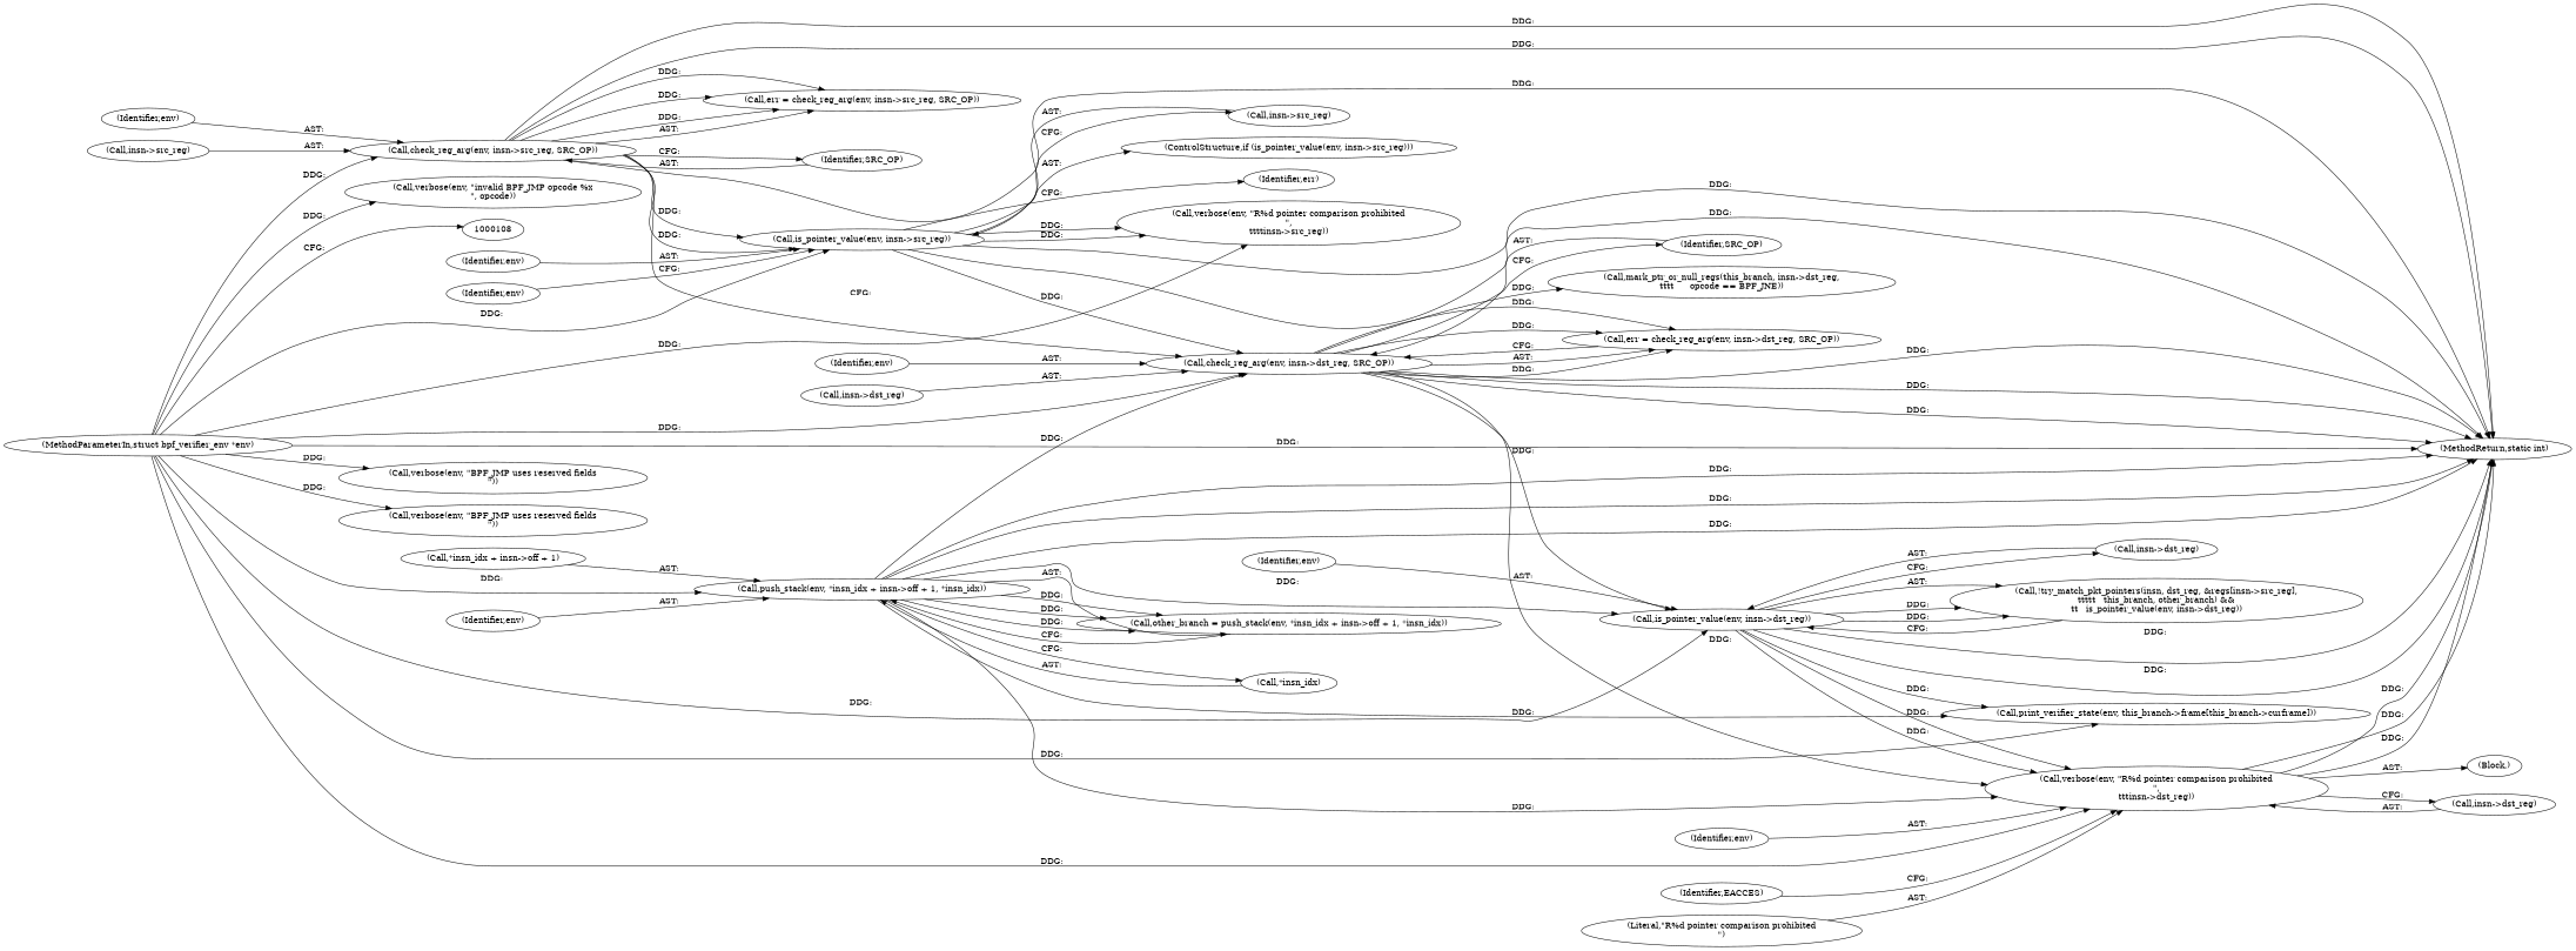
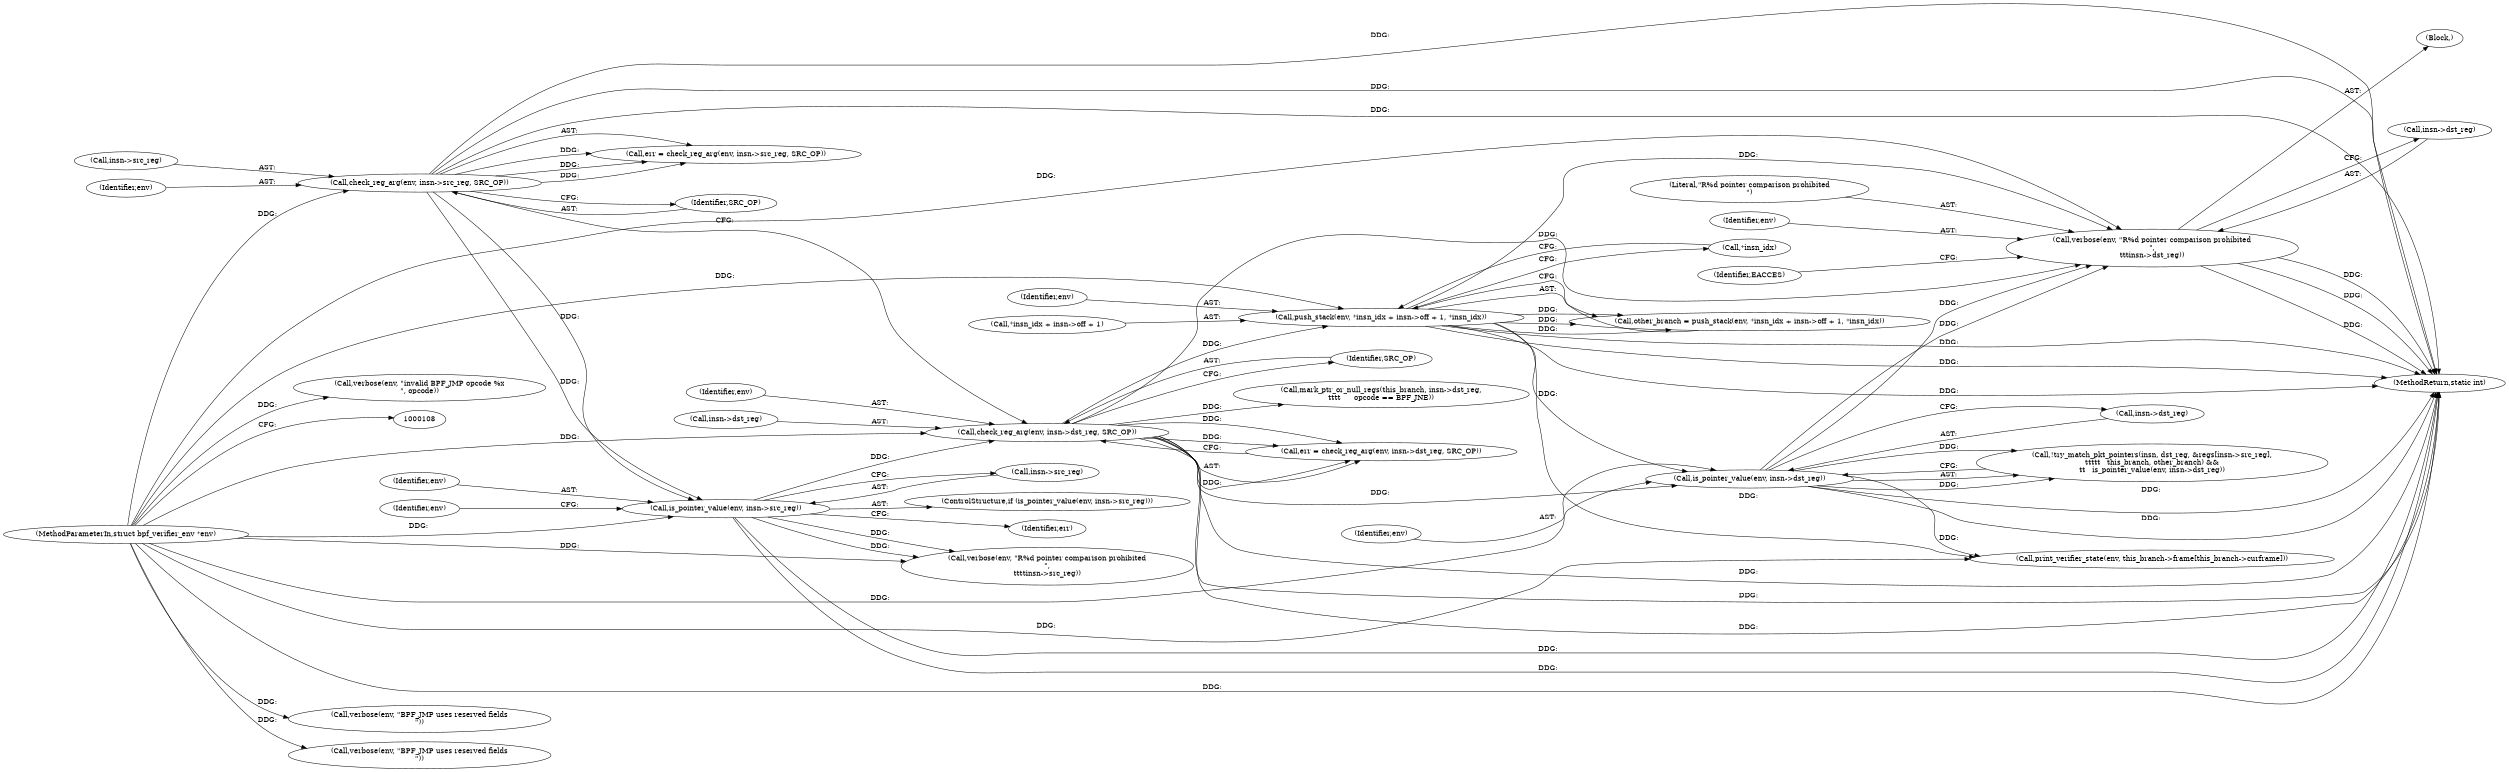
  digraph {
    rankdir=LR
    n1 [label="(Call,verbose(env, \"R%d pointer comparison prohibited\n\",\n\t\t\tinsn->dst_reg))"]
    n2 [label="(Call,insn->dst_reg)"]
    n3 [label="(MethodReturn,static int)"]
    n4 [label="(Block,)"]
    n5 [label="(Call,is_pointer_value(env, insn->dst_reg))"]
    n6 [label="(Call,!try_match_pkt_pointers(insn, dst_reg, &regs[insn->src_reg],\n\t\t\t\t\t   this_branch, other_branch) &&\n\t\t   is_pointer_value(env, insn->dst_reg))"]
    n7 [label="(Call,print_verifier_state(env, this_branch->frame[this_branch->curframe]))"]
    n8 [label="(Call,insn->dst_reg)"]
    n9 [label="(Call,push_stack(env, *insn_idx + insn->off + 1, *insn_idx))"]
    n10 [label="(Call,other_branch = push_stack(env, *insn_idx + insn->off + 1, *insn_idx))"]
    n11 [label="(Call,*insn_idx)"]
    n12 [label="(Call,check_reg_arg(env, insn->dst_reg, SRC_OP))"]
    n13 [label="(Call,err = check_reg_arg(env, insn->dst_reg, SRC_OP))"]
    n14 [label="(Identifier,SRC_OP)"]
    n15 [label="(Call,mark_ptr_or_null_regs(this_branch, insn->dst_reg,\n\t\t\t\t      opcode == BPF_JNE))"]
    n16 [label="(Call,is_pointer_value(env, insn->src_reg))"]
    n17 [label="(Call,verbose(env, \"R%d pointer comparison prohibited\n\",\n\t\t\t\tinsn->src_reg))"]
    n18 [label="(Call,insn->src_reg)"]
    n19 [label="(ControlStructure,if (is_pointer_value(env, insn->src_reg)))"]
    n20 [label="(Identifier,err)"]
    n21 [label="(Call,check_reg_arg(env, insn->src_reg, SRC_OP))"]
    n22 [label="(Call,err = check_reg_arg(env, insn->src_reg, SRC_OP))"]
    n23 [label="(Identifier,SRC_OP)"]
    n24 [label="(MethodParameterIn,struct bpf_verifier_env *env)"]
    n25 [label="(Call,verbose(env, \"BPF_JMP uses reserved fields\n\"))"]
    n26 [label="(Call,verbose(env, \"BPF_JMP uses reserved fields\n\"))"]
    n27 [label="(Call,verbose(env, \"invalid BPF_JMP opcode %x\n\", opcode))"]
    1000108
    n29 [label="(Call,insn->src_reg)"]
    n30 [label="(Identifier,env)"]
    n31 [label="(Identifier,env)"]
    n32 [label="(Literal,\"R%d pointer comparison prohibited\n\")"]
    n33 [label="(Identifier,env)"]
    n34 [label="(Identifier,env)"]
    n35 [label="(Identifier,env)"]
    n36 [label="(Call,insn->dst_reg)"]
    n37 [label="(Identifier,env)"]
    n38 [label="(Identifier,EACCES)"]
    n39 [label="(Identifier,env)"]
    n40 [label="(Call,*insn_idx + insn->off + 1)"]
    n1 -> n2 [label="CFG: "]
    n1 -> n3 [label="DDG: "]
    n1 -> n3 [label="DDG: "]
    n1 -> n3 [label="DDG: "]
    n1 -> n4 [label="AST: "]
    n2 -> n1 [label="AST: "]
    n5 -> n1 [label="DDG: "]
    n5 -> n1 [label="DDG: "]
    n5 -> n3 [label="DDG: "]
    n5 -> n3 [label="DDG: "]
    n5 -> n6 [label="AST: "]
    n5 -> n6 [label="DDG: "]
    n5 -> n6 [label="DDG: "]
    n5 -> n7 [label="DDG: "]
    n5 -> n8 [label="CFG: "]
    n6 -> n5 [label="CFG: "]
    n8 -> n5 [label="AST: "]
    n9 -> n1 [label="DDG: "]
    n9 -> n3 [label="DDG: "]
    n9 -> n3 [label="DDG: "]
    n9 -> n3 [label="DDG: "]
    n9 -> n5 [label="DDG: "]
    n9 -> n7 [label="DDG: "]
    n9 -> n10 [label="AST: "]
    n9 -> n10 [label="DDG: "]
    n9 -> n10 [label="DDG: "]
    n9 -> n10 [label="DDG: "]
    n9 -> n11 [label="CFG: "]
    n10 -> n9 [label="CFG: "]
-   n11 -> n9 [label="AST: "]
+   n11 -> n9 [label="CFG: "]
    n12 -> n1 [label="DDG: "]
    n12 -> n3 [label="DDG: "]
    n12 -> n3 [label="DDG: "]
    n12 -> n3 [label="DDG: "]
    n12 -> n5 [label="DDG: "]
-   n9 -> n12 [label="DDG: "]
+   n12 -> n9 [label="DDG: "]
    n12 -> n13 [label="AST: "]
    n12 -> n13 [label="DDG: "]
    n12 -> n13 [label="DDG: "]
    n12 -> n13 [label="DDG: "]
    n12 -> n14 [label="CFG: "]
    n12 -> n15 [label="DDG: "]
    n13 -> n12 [label="CFG: "]
    n14 -> n12 [label="AST: "]
    n16 -> n3 [label="DDG: "]
    n16 -> n3 [label="DDG: "]
    n16 -> n12 [label="DDG: "]
    n16 -> n17 [label="DDG: "]
    n16 -> n17 [label="DDG: "]
    n16 -> n18 [label="CFG: "]
    n16 -> n19 [label="AST: "]
    n16 -> n20 [label="CFG: "]
    n18 -> n16 [label="AST: "]
    n21 -> n3 [label="DDG: "]
    n21 -> n3 [label="DDG: "]
    n21 -> n3 [label="DDG: "]
    n21 -> n12 [label="CFG: "]
    n21 -> n16 [label="DDG: "]
    n21 -> n16 [label="DDG: "]
    n21 -> n22 [label="AST: "]
    n21 -> n22 [label="DDG: "]
    n21 -> n22 [label="DDG: "]
    n21 -> n22 [label="DDG: "]
    n21 -> n23 [label="CFG: "]
    n23 -> n21 [label="AST: "]
    n24 -> n1 [label="DDG: "]
    n24 -> n3 [label="DDG: "]
    n24 -> n5 [label="DDG: "]
    n24 -> n7 [label="DDG: "]
    n24 -> n9 [label="DDG: "]
    n24 -> n12 [label="DDG: "]
    n24 -> n16 [label="DDG: "]
    n24 -> n17 [label="DDG: "]
    n24 -> n21 [label="DDG: "]
    n24 -> n25 [label="DDG: "]
    n24 -> n26 [label="DDG: "]
    n24 -> n27 [label="DDG: "]
    n24 -> 1000108 [label="CFG: "]
    n29 -> n21 [label="AST: "]
    n30 -> n12 [label="AST: "]
    n31 -> n16 [label="AST: "]
    n32 -> n1 [label="AST: "]
    n33 -> n16 [label="CFG: "]
    n34 -> n1 [label="AST: "]
    n35 -> n9 [label="AST: "]
    n36 -> n12 [label="AST: "]
    n37 -> n5 [label="AST: "]
    n38 -> n1 [label="CFG: "]
    n39 -> n21 [label="AST: "]
    n40 -> n9 [label="AST: "]
  }
